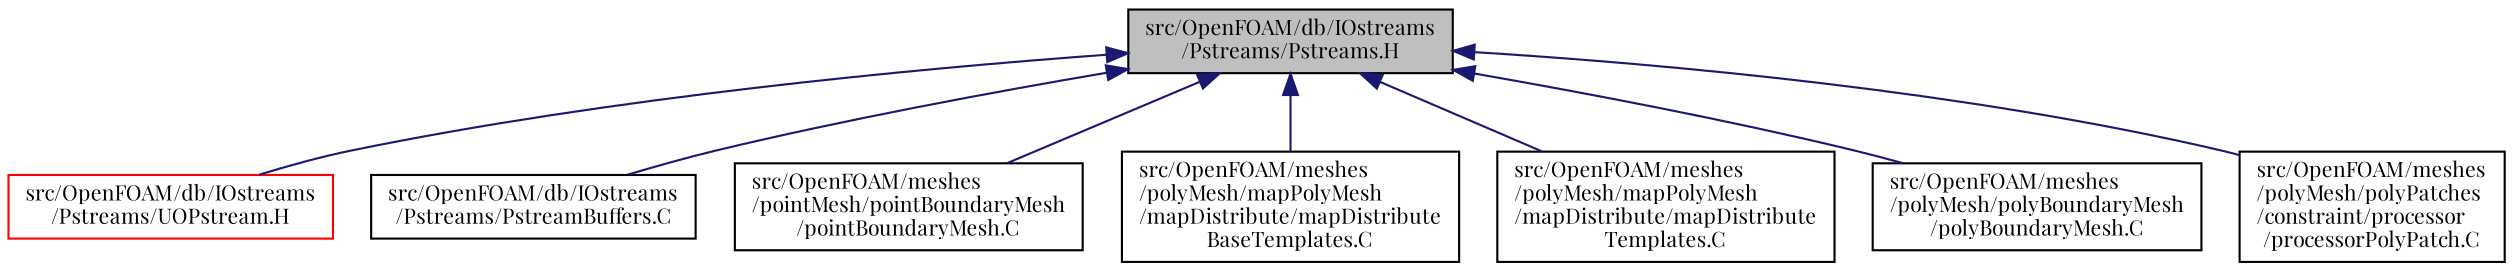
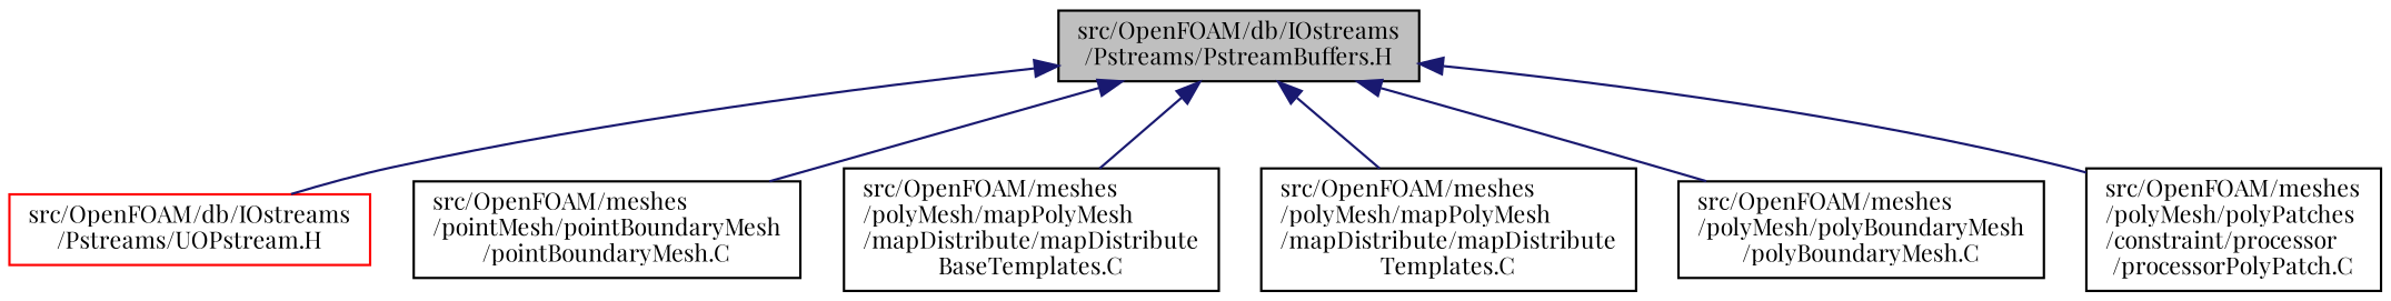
  digraph {
    fontname="Playfair Display"
    node [color=black fontname="Playfair Display" fontsize=10 shape=record]
    edge [color=midnightblue dir=back fontname="Playfair Display" fontsize=10 labelfontname=Helvetica labelfontsize=10 style=solid]
-   n1 [fillcolor=grey75 fontcolor=black height=0.2 label="src/OpenFOAM/db/IOstreams\l/Pstreams/Pstreams.H" style=filled width=0.4]
+   n1 [fillcolor=grey75 fontcolor=black height=0.2 label="src/OpenFOAM/db/IOstreams\l/Pstreams/PstreamBuffers.H" style=filled width=0.4]
    n2 [color=red height=0.2 label="src/OpenFOAM/db/IOstreams\l/Pstreams/UOPstream.H" width=0.4]
-   n3 [height=0.2 label="src/OpenFOAM/db/IOstreams\l/Pstreams/PstreamBuffers.C" width=0.4]
    n4 [height=0.2 label="src/OpenFOAM/meshes\l/pointMesh/pointBoundaryMesh\l/pointBoundaryMesh.C" width=0.4]
    n5 [height=0.2 label="src/OpenFOAM/meshes\l/polyMesh/mapPolyMesh\l/mapDistribute/mapDistribute\lBaseTemplates.C" width=0.4]
    n6 [height=0.2 label="src/OpenFOAM/meshes\l/polyMesh/mapPolyMesh\l/mapDistribute/mapDistribute\lTemplates.C" width=0.4]
    n7 [height=0.2 label="src/OpenFOAM/meshes\l/polyMesh/polyBoundaryMesh\l/polyBoundaryMesh.C" width=0.4]
    n8 [height=0.2 label="src/OpenFOAM/meshes\l/polyMesh/polyPatches\l/constraint/processor\l/processorPolyPatch.C" width=0.4]
    n1 -> n2
-   n1 -> n3
    n1 -> n4
    n1 -> n5
    n1 -> n6
    n1 -> n7
    n1 -> n8
  }
